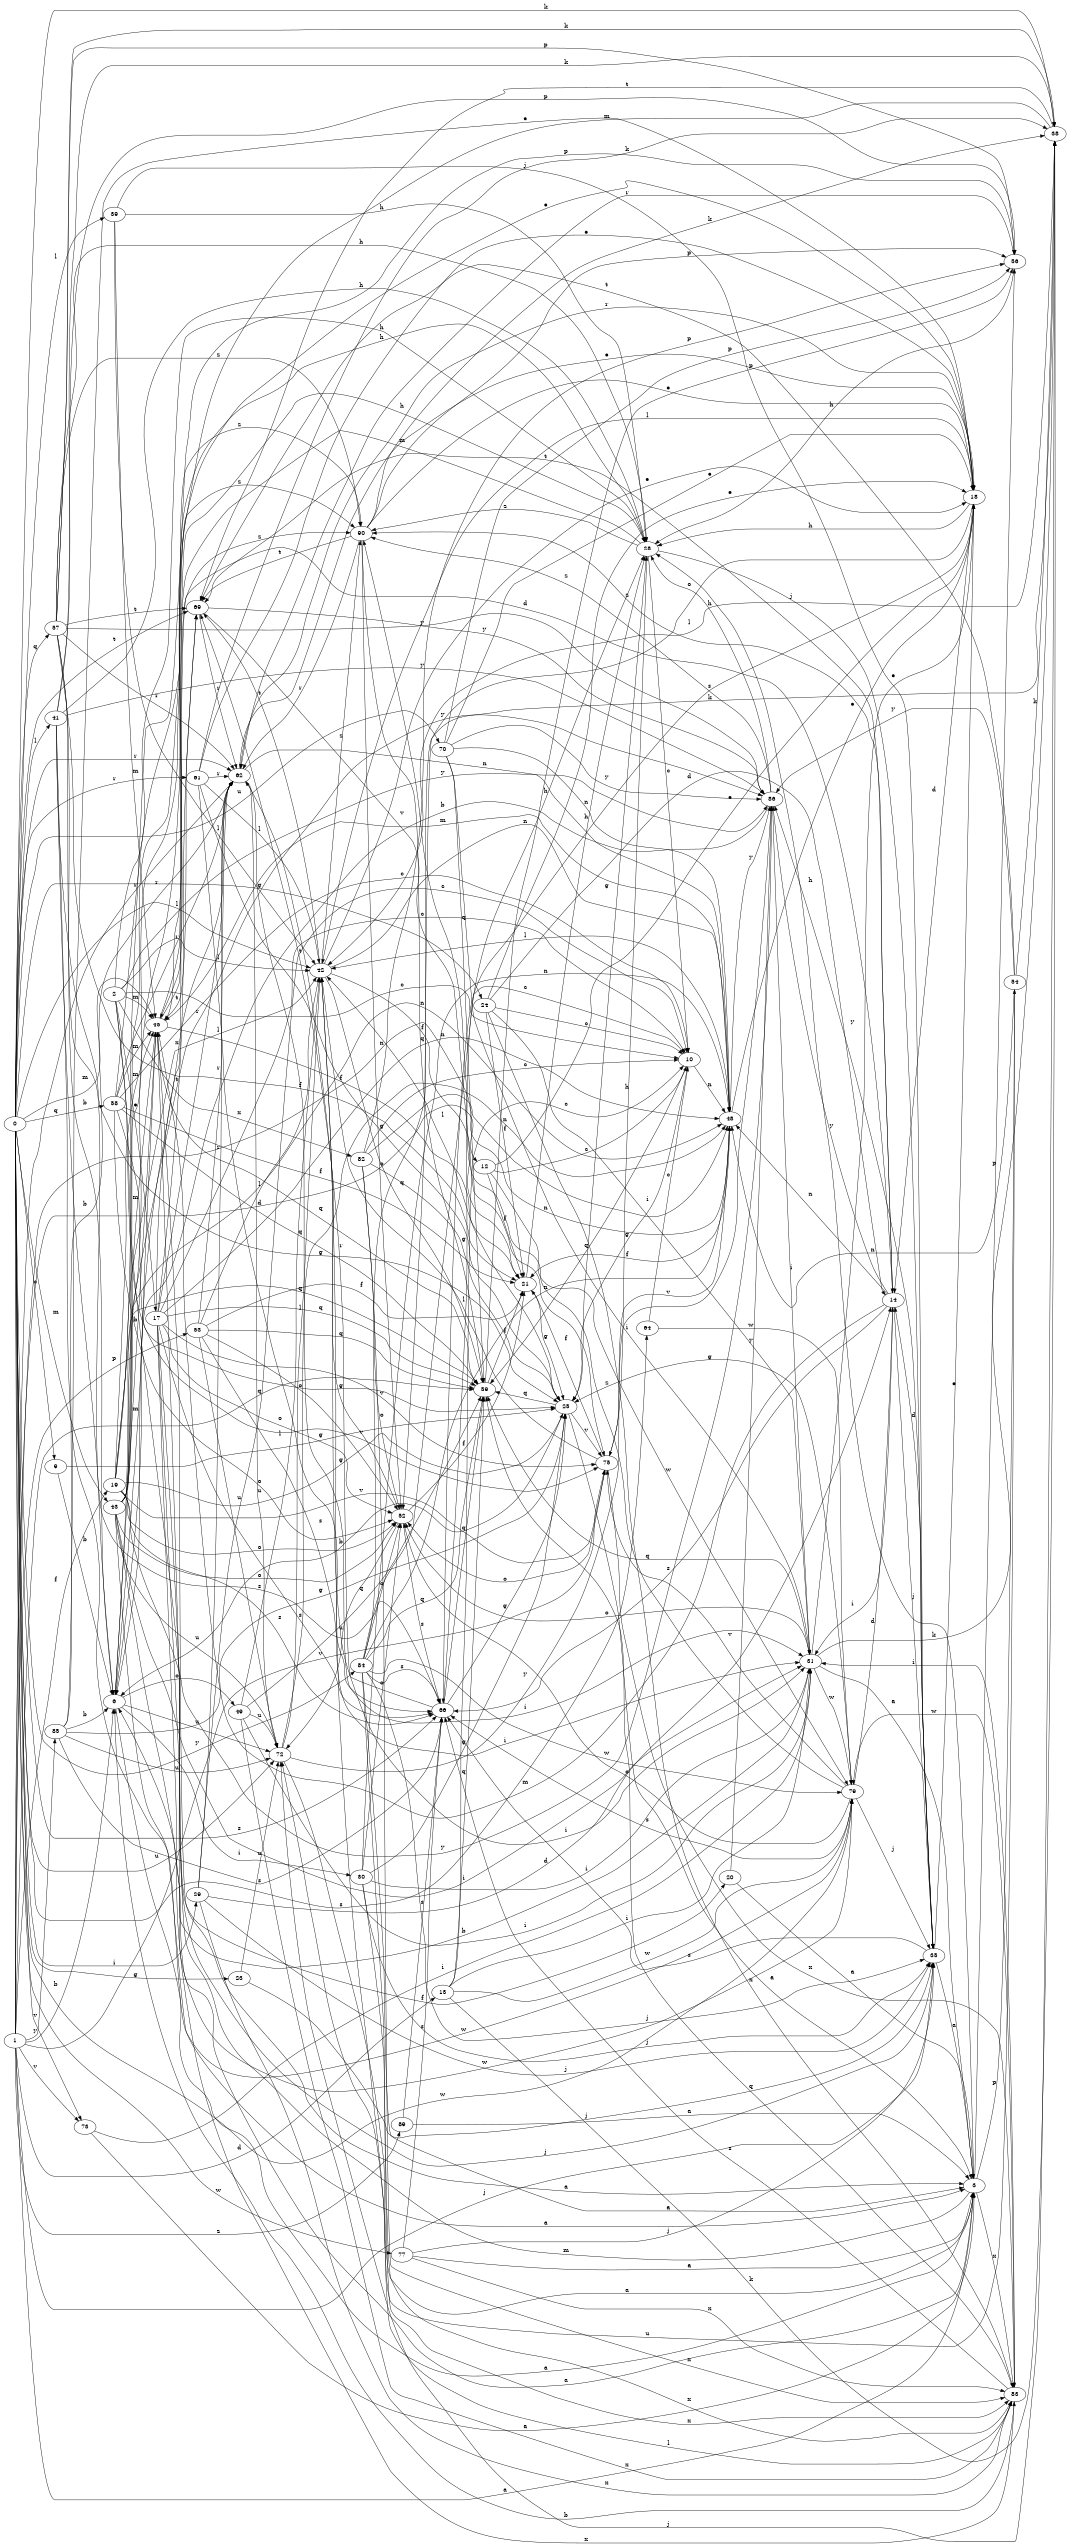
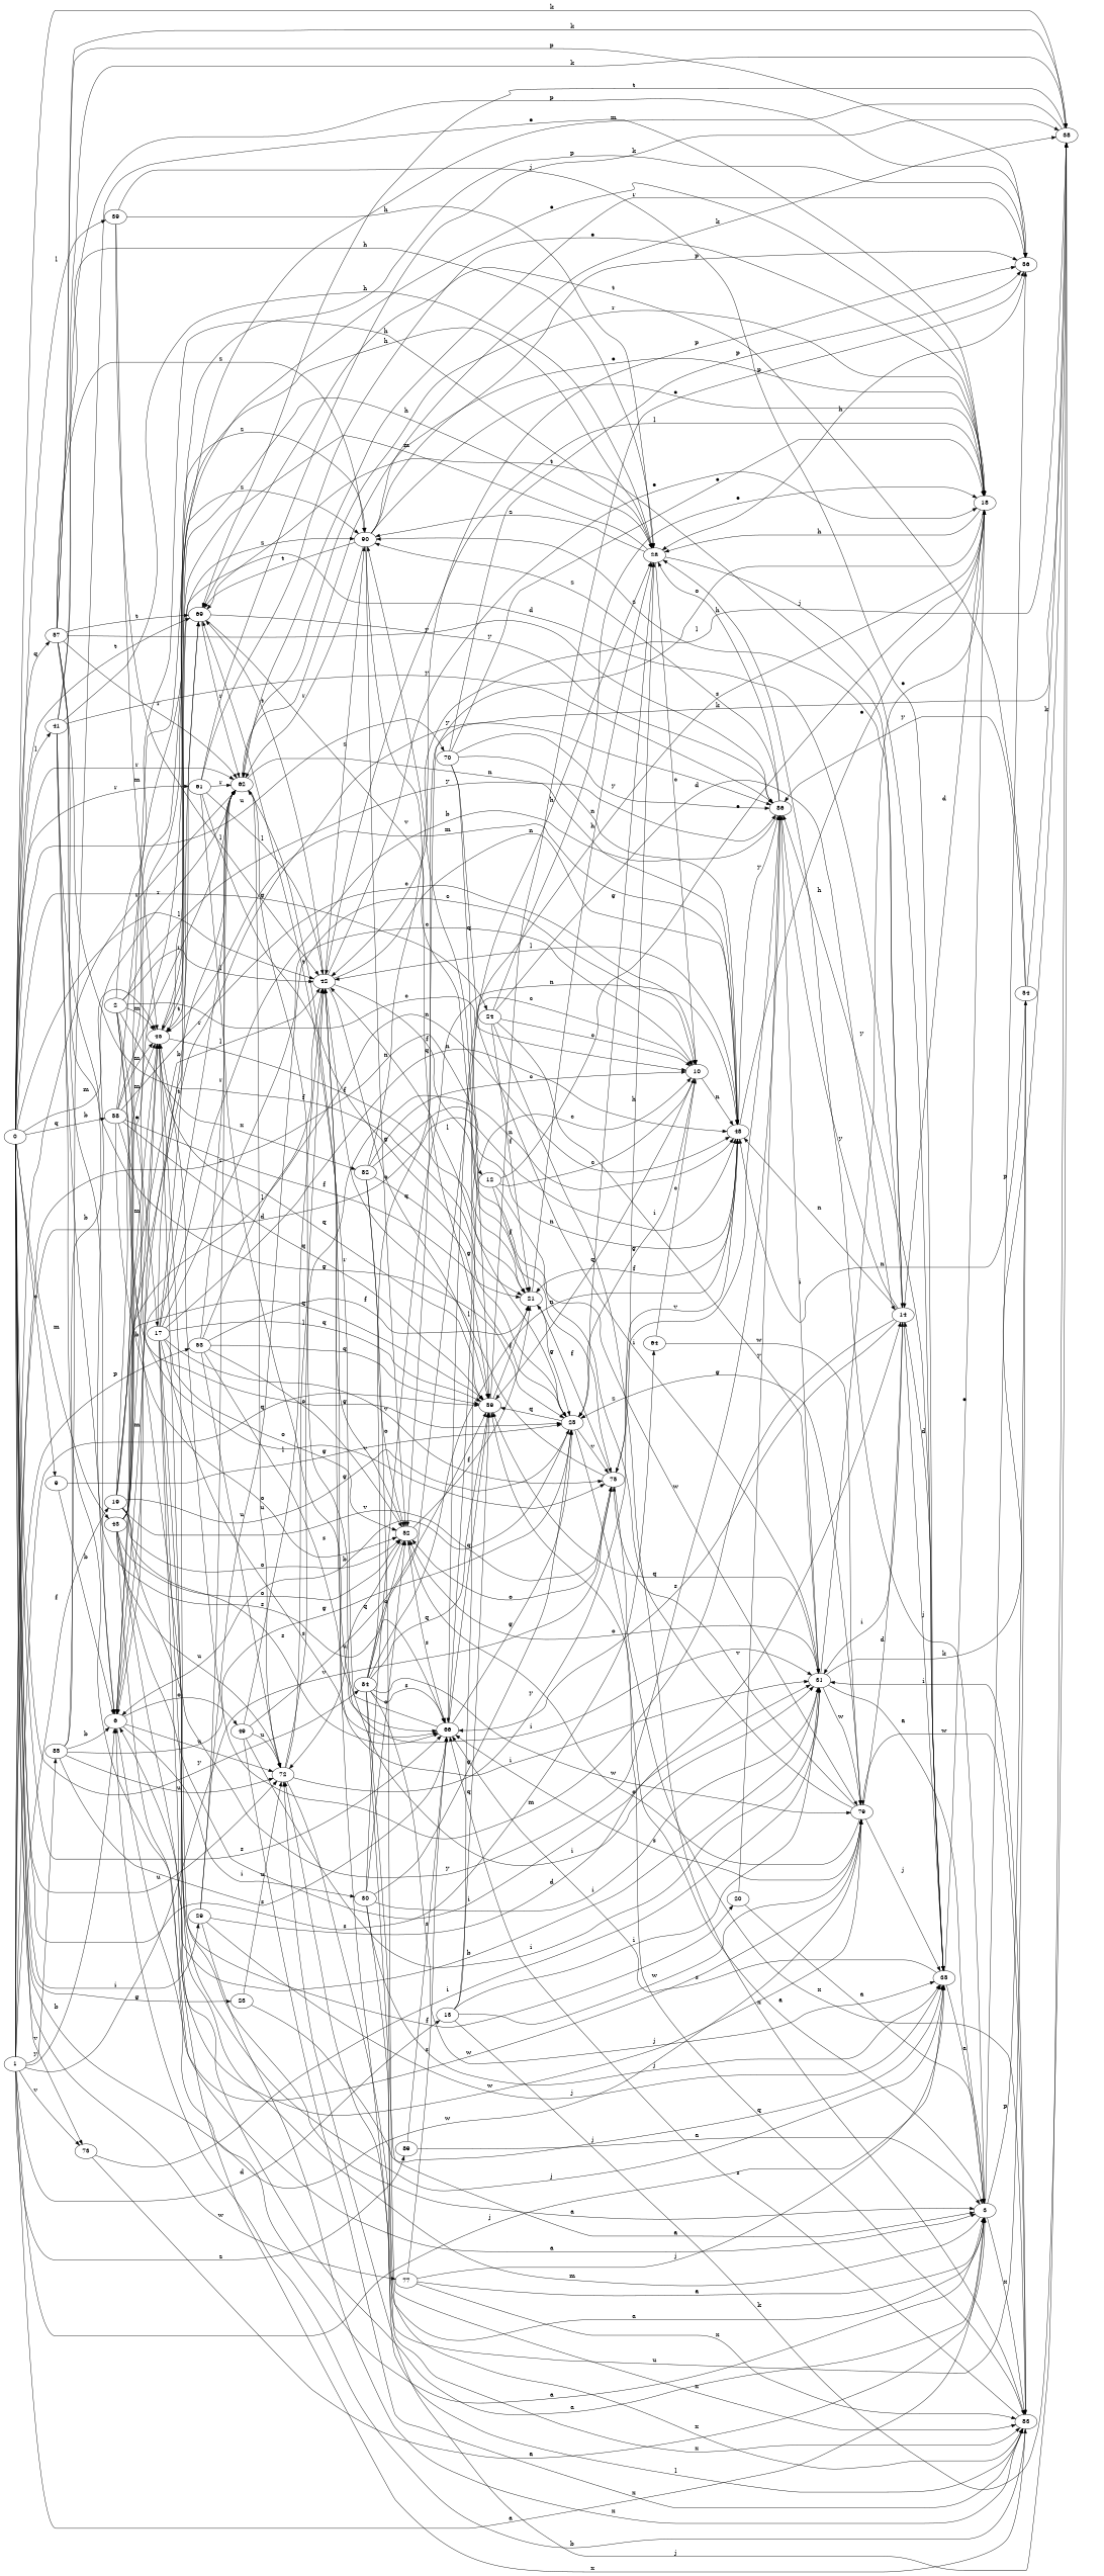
  strict digraph {
    rankdir=LR
    0
    9
    23
    24
    29
    38
    39
    41
    42
    43
    45
    57
    58
    61
    62
    64
    66
    69
    70
    72
    73
    77
    79
    84
    6
    25
    35
    10
    83
    18
    21
    31
    14
    28
    86
    56
    48
    59
    90
    3
    52
    75
    1
    12
    13
    19
    53
    85
    89
    54
    30
    49
    2
    17
    20
    82
    0 -> 9 [label=c]
    0 -> 23 [label=g]
    0 -> 24 [label=g]
    0 -> 29 [label=i]
    0 -> 38 [label=k]
    0 -> 39 [label=l]
    0 -> 41 [label=l]
    0 -> 42 [label=l]
    0 -> 43 [label=m]
    0 -> 45 [label=m]
    0 -> 57 [label=q]
    0 -> 58 [label=q]
    0 -> 61 [label=r]
    0 -> 62 [label=r]
    0 -> 64 [label=s]
    0 -> 66 [label=s]
    0 -> 69 [label=t]
    0 -> 70 [label=u]
    0 -> 72 [label=u]
    0 -> 73 [label=v]
    0 -> 77 [label=w]
    0 -> 79 [label=w]
    0 -> 84 [label=y]
    9 -> 6 [label=b]
    9 -> 25 [label=g]
    23 -> 72 [label=u]
    23 -> 35 [label=j]
    24 -> 10 [label=c]
    24 -> 83 [label=x]
    24 -> 18 [label=e]
    24 -> 21 [label=f]
    24 -> 31 [label=i]
    24 -> 14 [label=d]
    29 -> 62 [label=r]
    29 -> 35 [label=j]
    29 -> 10 [label=c]
    29 -> 83 [label=x]
    29 -> 14 [label=d]
    38 -> 42 [label=l]
    38 -> 45 [label=m]
    38 -> 69 [label=t]
    38 -> 72 [label=j]
    39 -> 42 [label=l]
    39 -> 45 [label=m]
    39 -> 35 [label=j]
    39 -> 28 [label=h]
    41 -> 38 [label=k]
    41 -> 79 [label=w]
    41 -> 6 [label=b]
    41 -> 25 [label=g]
    41 -> 28 [label=h]
    41 -> 86 [label=y]
    41 -> 56 [label=p]
    42 -> 69 [label=t]
    42 -> 18 [label=e]
    42 -> 21 [label=f]
    42 -> 31 [label=i]
    42 -> 48 [label=n]
    42 -> 59 [label=q]
    42 -> 90 [label=z]
    43 -> 45 [label=m]
    43 -> 72 [label=u]
    43 -> 79 [label=w]
    43 -> 31 [label=i]
    43 -> 28 [label=h]
    43 -> 86 [label=y]
    43 -> 59 [label=q]
    43 -> 90 [label=z]
    43 -> 3 [label=a]
    43 -> 52 [label=o]
    45 -> 69 [label=t]
    45 -> 6 [label=b]
    45 -> 21 [label=f]
    45 -> 14 [label=d]
    45 -> 28 [label=h]
    45 -> 59 [label=q]
    45 -> 3 [label=a]
    57 -> 38 [label=k]
    57 -> 62 [label=r]
    57 -> 66 [label=s]
    57 -> 69 [label=t]
    57 -> 6 [label=b]
    57 -> 21 [label=f]
    57 -> 28 [label=h]
    57 -> 86 [label=y]
    57 -> 56 [label=p]
    57 -> 90 [label=z]
    58 -> 45 [label=m]
    58 -> 62 [label=r]
    58 -> 25 [label=g]
    58 -> 10 [label=c]
    58 -> 21 [label=f]
    58 -> 59 [label=q]
    58 -> 90 [label=z]
    58 -> 52 [label=o]
    61 -> 38 [label=k]
    61 -> 42 [label=l]
    61 -> 62 [label=r]
    61 -> 25 [label=g]
    61 -> 18 [label=e]
    61 -> 31 [label=i]
    62 -> 72 [label=u]
-   62 -> 6 [label=x]
+   62 -> 6 [label=b]
    62 -> 18 [label=e]
    62 -> 31 [label=i]
    62 -> 48 [label=n]
    64 -> 79 [label=w]
    64 -> 10 [label=c]
    66 -> 62 [label=r]
    66 -> 25 [label=g]
    66 -> 28 [label=h]
    66 -> 59 [label=q]
    69 -> 62 [label=r]
    69 -> 86 [label=y]
    69 -> 75 [label=v]
    70 -> 18 [label=e]
    70 -> 31 [label=i]
    70 -> 86 [label=y]
    70 -> 56 [label=p]
    70 -> 48 [label=n]
    70 -> 59 [label=q]
    72 -> 42 [label=l]
    72 -> 86 [label=y]
    72 -> 48 [label=n]
    72 -> 3 [label=a]
    73 -> 31 [label=i]
    73 -> 3 [label=a]
    77 -> 66 [label=s]
    77 -> 35 [label=j]
    77 -> 83 [label=x]
    77 -> 3 [label=a]
    79 -> 66 [label=s]
    79 -> 25 [label=g]
    79 -> 35 [label=j]
    79 -> 14 [label=d]
    79 -> 90 [label=z]
    79 -> 52 [label=o]
    79 -> 75 [label=v]
    84 -> 38 [label=k]
    84 -> 66 [label=s]
    84 -> 79 [label=w]
    84 -> 35 [label=j]
    84 -> 10 [label=c]
    84 -> 83 [label=x]
    84 -> 48 [label=n]
    84 -> 59 [label=q]
    84 -> 3 [label=a]
    84 -> 52 [label=o]
    6 -> 45 [label=m]
    6 -> 72 [label=u]
    6 -> 18 [label=e]
    6 -> 3 [label=a]
    6 -> 30 [label=i]
    6 -> 49 [label=o]
    25 -> 42 [label=l]
    25 -> 6 [label=b]
    25 -> 59 [label=q]
    25 -> 3 [label=a]
    25 -> 75 [label=v]
    35 -> 66 [label=s]
    35 -> 18 [label=e]
    35 -> 14 [label=d]
    35 -> 86 [label=y]
    35 -> 3 [label=a]
    10 -> 25 [label=g]
    10 -> 48 [label=n]
    10 -> 59 [label=q]
    83 -> 42 [label=l]
    83 -> 66 [label=s]
    83 -> 79 [label=w]
    83 -> 6 [label=b]
    83 -> 31 [label=i]
    83 -> 59 [label=q]
    18 -> 42 [label=l]
    18 -> 62 [label=r]
    18 -> 66 [label=s]
    18 -> 14 [label=d]
    18 -> 28 [label=h]
    18 -> 52 [label=o]
    21 -> 25 [label=g]
    21 -> 28 [label=h]
    31 -> 38 [label=k]
    31 -> 79 [label=w]
    31 -> 6 [label=b]
    31 -> 18 [label=e]
    31 -> 59 [label=q]
    31 -> 3 [label=a]
    31 -> 52 [label=o]
    14 -> 45 [label=m]
    14 -> 66 [label=s]
    14 -> 69 [label=t]
    14 -> 35 [label=j]
    14 -> 31 [label=i]
    14 -> 86 [label=y]
    14 -> 48 [label=n]
    14 -> 90 [label=z]
    28 -> 45 [label=m]
    28 -> 25 [label=g]
    28 -> 35 [label=j]
    28 -> 10 [label=c]
    28 -> 90 [label=z]
    86 -> 6 [label=b]
    86 -> 31 [label=i]
    86 -> 28 [label=h]
    86 -> 90 [label=z]
    56 -> 62 [label=r]
    56 -> 28 [label=h]
    48 -> 42 [label=l]
    48 -> 45 [label=m]
    48 -> 18 [label=e]
    48 -> 21 [label=f]
    48 -> 86 [label=y]
    48 -> 75 [label=v]
    59 -> 21 [label=f]
    59 -> 56 [label=p]
    90 -> 38 [label=k]
    90 -> 62 [label=r]
    90 -> 69 [label=t]
    90 -> 18 [label=e]
    90 -> 56 [label=p]
    90 -> 59 [label=q]
    90 -> 52 [label=o]
    3 -> 45 [label=m]
    3 -> 83 [label=x]
    3 -> 28 [label=h]
    3 -> 56 [label=p]
    3 -> 54 [label=p]
    52 -> 66 [label=s]
    52 -> 69 [label=t]
    52 -> 72 [label=u]
    52 -> 21 [label=f]
    75 -> 42 [label=l]
    75 -> 83 [label=x]
    75 -> 21 [label=f]
    75 -> 28 [label=h]
    75 -> 52 [label=o]
    1 -> 62 [label=r]
    1 -> 73 [label=v]
    1 -> 6 [label=b]
    1 -> 35 [label=j]
    1 -> 48 [label=n]
    1 -> 59 [label=q]
    1 -> 3 [label=a]
    1 -> 75 [label=v]
    1 -> 12 [label=d]
    1 -> 13 [label=d]
    1 -> 19 [label=f]
    1 -> 53 [label=p]
    1 -> 85 [label=y]
    1 -> 89 [label=z]
    12 -> 79 [label=w]
    12 -> 10 [label=c]
    12 -> 18 [label=e]
    12 -> 21 [label=f]
    13 -> 38 [label=k]
    13 -> 79 [label=w]
    13 -> 10 [label=c]
    13 -> 31 [label=i]
    13 -> 59 [label=q]
    19 -> 42 [label=l]
    19 -> 45 [label=m]
    19 -> 66 [label=s]
    19 -> 25 [label=g]
    19 -> 86 [label=y]
    19 -> 56 [label=p]
    19 -> 48 [label=n]
    19 -> 52 [label=o]
    19 -> 75 [label=v]
    53 -> 42 [label=l]
    53 -> 62 [label=r]
    53 -> 66 [label=s]
    53 -> 72 [label=u]
    53 -> 21 [label=f]
    53 -> 59 [label=q]
    53 -> 52 [label=o]
    85 -> 62 [label=r]
    85 -> 66 [label=s]
    85 -> 72 [label=u]
    85 -> 6 [label=b]
    85 -> 25 [label=g]
    85 -> 18 [label=e]
    89 -> 66 [label=s]
    89 -> 3 [label=a]
    54 -> 38 [label=k]
    54 -> 69 [label=t]
    54 -> 72 [label=u]
    54 -> 86 [label=y]
    54 -> 48 [label=n]
    30 -> 25 [label=g]
    30 -> 35 [label=j]
    30 -> 83 [label=x]
    30 -> 31 [label=i]
    30 -> 48 [label=n]
    30 -> 52 [label=o]
    49 -> 42 [label=l]
    49 -> 72 [label=u]
    49 -> 83 [label=x]
    49 -> 31 [label=i]
    49 -> 59 [label=q]
    2 -> 42 [label=l]
    2 -> 45 [label=m]
    2 -> 10 [label=c]
    2 -> 28 [label=h]
    2 -> 86 [label=y]
    2 -> 75 [label=v]
    2 -> 17 [label=e]
    2 -> 20 [label=f]
    2 -> 82 [label=x]
    17 -> 62 [label=r]
    17 -> 66 [label=s]
    17 -> 69 [label=t]
    17 -> 35 [label=j]
    17 -> 10 [label=c]
    17 -> 83 [label=x]
    17 -> 48 [label=n]
    17 -> 59 [label=q]
    17 -> 90 [label=z]
    17 -> 3 [label=a]
    17 -> 52 [label=o]
    17 -> 75 [label=v]
    20 -> 86 [label=y]
    20 -> 3 [label=a]
    82 -> 25 [label=g]
    82 -> 10 [label=c]
    82 -> 83 [label=x]
    82 -> 56 [label=p]
    82 -> 48 [label=n]
    82 -> 52 [label=o]
  }
